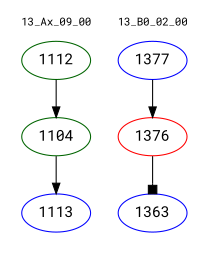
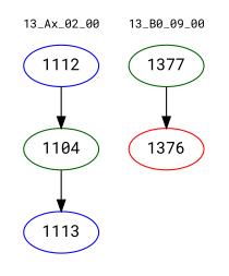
  digraph {
    fontname="Roboto Mono"
    node [color=darkgreen fontname="Roboto Mono"]
    edge [arrowhead=normal color=black fontname="Roboto Mono"]
-   n1 [label=1112]
+   n1 [color=blue label=1112]
    n2 [label=1104]
    n3 [color=blue label=1113]
-   n4 [color=blue label=1377]
+   n4 [label=1377]
    n5 [color=red label=1376]
-   n6 [color=blue label=1363]
    subgraph cluster_1 {
      color=white
      fontsize=10
-     label="13_Ax_09_00"
+     label="13_Ax_02_00"
      n1
      n2
      n3
    }
    subgraph cluster_2 {
      color=white
      fontsize=10
-     label="13_B0_02_00"
+     label="13_B0_09_00"
      n4
      n5
-     n6
    }
    n1 -> n2
    n2 -> n3
    n4 -> n5
-   n5 -> n6 [arrowhead=box]
  }
